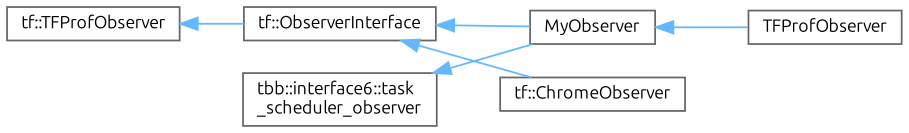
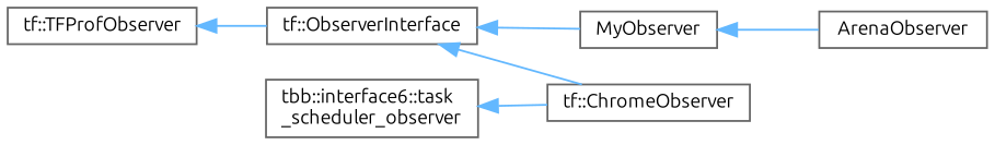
  digraph {
    fontname=Ubuntu
    rankdir=LR
    node [color=grey40 fillcolor=white fontname=Ubuntu fontsize=10 shape=box style=filled]
    edge [color=steelblue1 dir=back fontname=Ubuntu fontsize=10 labelfontname=Helvetica labelfontsize=10 style=solid]
    n1 [height=0.2 label="tf::ObserverInterface" width=0.4]
    n2 [height=0.2 label=MyObserver width=0.4]
    n3 [height=0.2 label="tf::ChromeObserver" width=0.4]
-   n4 [height=0.2 label=TFProfObserver width=0.4]
+   n4 [height=0.2 label=ArenaObserver width=0.4]
    n5 [height=0.2 label="tf::TFProfObserver" width=0.4]
    n6 [height=0.2 label="tbb::interface6::task\l_scheduler_observer" width=0.4]
    n1 -> n2
    n1 -> n3
    n2 -> n4
    n5 -> n1
-   n6 -> n2
+   n6 -> n3
  }
